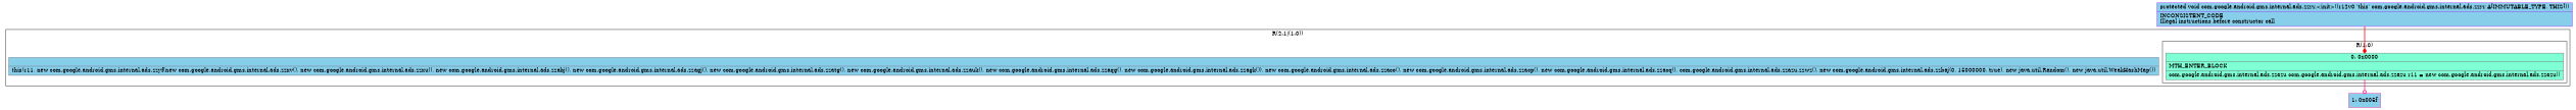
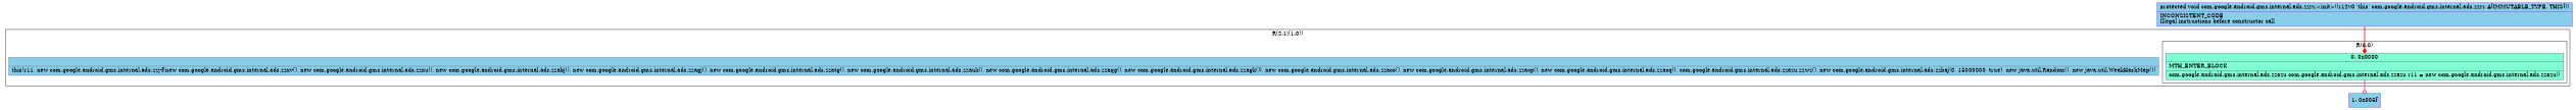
  digraph {
    node [color=gray40 shape=record style=filled fillcolor=skyblue]
    edge [style=bold]
    n1 [label="{0\:\ 0x0000|MTH_ENTER_BLOCK\l|com.google.android.gms.internal.ads.zzazu com.google.android.gms.internal.ads.zzazu r11 = new com.google.android.gms.internal.ads.zzazu()\l}" fillcolor=aquamarine]
    n2 [label="{|this(r11, new com.google.android.gms.internal.ads.zzyf(new com.google.android.gms.internal.ads.zzxv(), new com.google.android.gms.internal.ads.zzxu(), new com.google.android.gms.internal.ads.zzabj(), new com.google.android.gms.internal.ads.zzagj(), new com.google.android.gms.internal.ads.zzatg(), new com.google.android.gms.internal.ads.zzauk(), new com.google.android.gms.internal.ads.zzaqg(), new com.google.android.gms.internal.ads.zzagk()), new com.google.android.gms.internal.ads.zzaco(), new com.google.android.gms.internal.ads.zzacp(), new com.google.android.gms.internal.ads.zzacq(), com.google.android.gms.internal.ads.zzazu.zzwz(), new com.google.android.gms.internal.ads.zzbaj(0, 15000000, true), new java.util.Random(), new java.util.WeakHashMap())\l}"]
    n3 [color=deeppink label="{1\:\ 0x005f}"]
    n4 [label="{protected void com.google.android.gms.internal.ads.zzyr.\<init\>((r12v0 'this' com.google.android.gms.internal.ads.zzyr A[IMMUTABLE_TYPE, THIS]))  | INCONSISTENT_CODE\lIllegal instructions before constructor call\l}" color=purple]
    subgraph cluster_1 {
      label="R(2:1|(1:0))"
      n2
      subgraph cluster_2 {
-       label="R(1:0)"
+       label="R(6:0)"
        n1
      }
    }
    n1 -> n3 [color=deeppink arrowhead=odot]
    n4 -> n1 [color=red arrowhead=diamond]
  }
